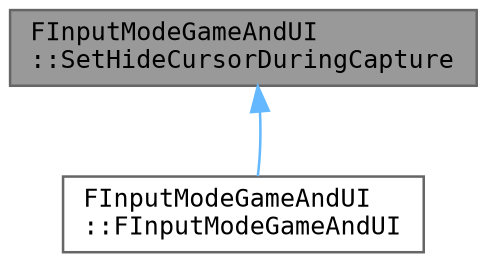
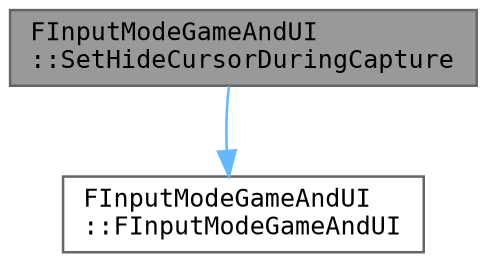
  digraph {
    rankdir=TB
    fontname="DejaVu Sans Mono"
    node [fontname="DejaVu Sans Mono" fontsize=10 shape=box style=filled]
    n1 [color=gray40 fillcolor=grey60 fontcolor=black height=0.2 label="FInputModeGameAndUI\l::SetHideCursorDuringCapture" width=0.4]
    n2 [color=grey40 fillcolor=white height=0.2 label="FInputModeGameAndUI\l::FInputModeGameAndUI" width=0.4]
-   n2 -> n1 [color=steelblue1 fontname="DejaVu Sans Mono" fontsize=10 labelfontname=Helvetica labelfontsize=10 style=solid]
+   n1 -> n2 [color=steelblue1 fontname="DejaVu Sans Mono" fontsize=10 labelfontname=Helvetica labelfontsize=10 style=solid]
  }
